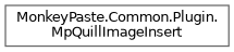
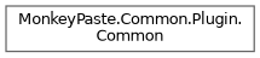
  digraph {
    rankdir=LR
-   n1 [color=grey40 fillcolor=white fontname=Helvetica fontsize=10 height=0.2 label="MonkeyPaste.Common.Plugin.\lMpQuillImageInsert" shape=box style=filled width=0.4]
+   n1 [color=grey40 fillcolor=white fontname=Helvetica fontsize=10 height=0.2 label="MonkeyPaste.Common.Plugin.\lCommon" shape=box style=filled width=0.4]
  }
